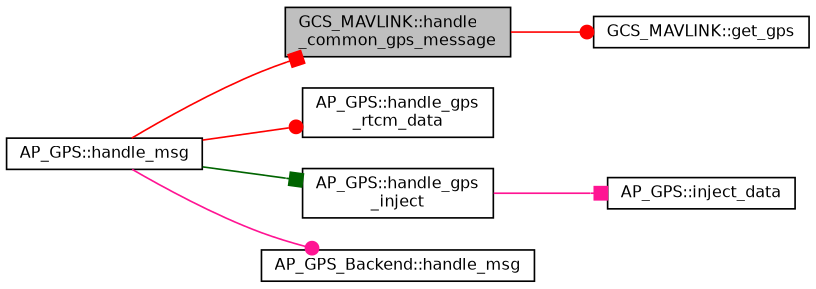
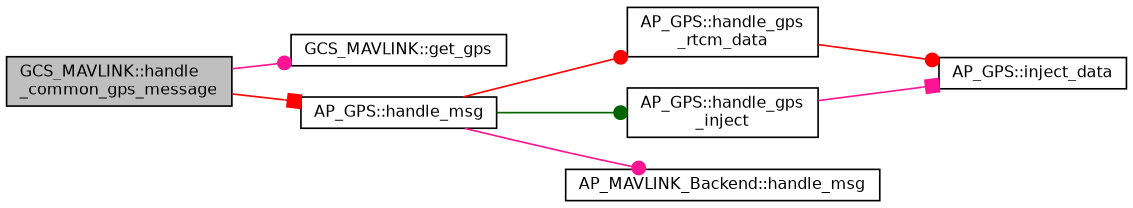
  digraph {
    rankdir=LR
    node [color=black fillcolor=white fontname=Helvetica fontsize=10 shape=record style=filled]
    edge [arrowhead=dot color=deeppink fontname=Helvetica fontsize=10 labelfontname=Helvetica labelfontsize=10 style=solid]
    n1 [fillcolor=grey75 fontcolor=black height=0.2 label="GCS_MAVLINK::handle\l_common_gps_message" width=0.4]
    n2 [height=0.2 label="GCS_MAVLINK::get_gps" width=0.4]
    n3 [height=0.2 label="AP_GPS::handle_msg" width=0.4]
    n4 [height=0.2 label="AP_GPS::handle_gps\l_rtcm_data" width=0.4]
    n5 [height=0.2 label="AP_GPS::handle_gps\l_inject" width=0.4]
-   n6 [height=0.2 label="AP_GPS_Backend::handle_msg" width=0.4]
+   n6 [height=0.2 label="AP_MAVLINK_Backend::handle_msg" width=0.4]
    n7 [height=0.2 label="AP_GPS::inject_data" width=0.4]
-   n1 -> n2 [color=red]
-   n3 -> n1 [arrowhead=box color=red]
+   n1 -> n2
+   n1 -> n3 [arrowhead=box color=red]
    n3 -> n4 [color=red]
-   n3 -> n5 [arrowhead=box color=darkgreen]
+   n3 -> n5 [color=darkgreen]
    n3 -> n6
+   n4 -> n7 [color=red]
    n5 -> n7 [arrowhead=box]
  }
